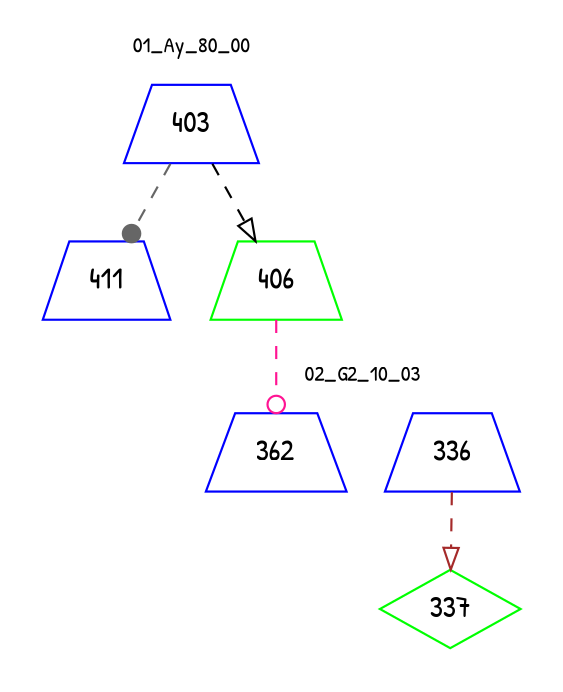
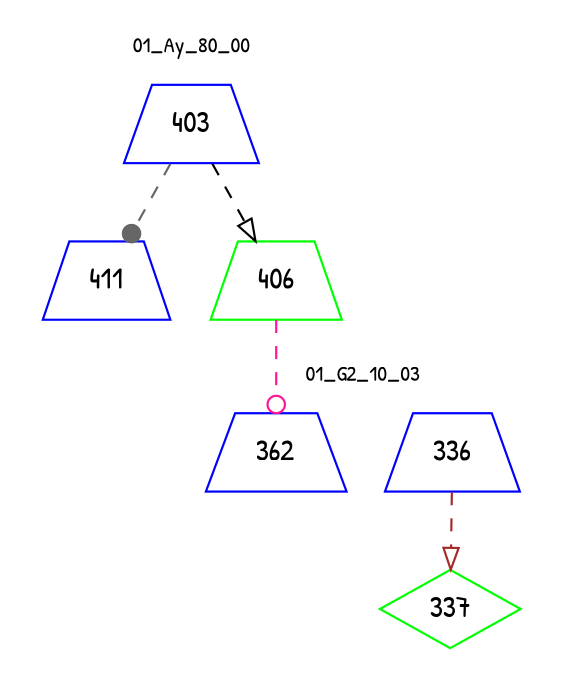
  digraph {
    fontname="Patrick Hand"
    node [color=blue fontname="Patrick Hand" shape=trapezium]
    edge [arrowhead=onormal fontname="Patrick Hand" style=dashed]
    n1 [label=403]
    n2 [label=411]
    n3 [color=green label=406]
    n4 [label=336]
    n5 [label=362]
    n6 [color=green label=337 shape=diamond]
    subgraph cluster_1 {
      color=white
      fontsize=10
      label="01_Ay_80_00"
      n1
      n2
      n3
    }
    subgraph cluster_2 {
      color=white
      fontsize=10
-     label="02_G2_10_03"
+     label="01_G2_10_03"
      n4
      n5
      n6
    }
    n1 -> n2 [arrowhead=dot color=gray40]
    n1 -> n3 [color=black]
    n3 -> n5 [arrowhead=odot color=deeppink]
    n4 -> n6 [color=brown]
  }
